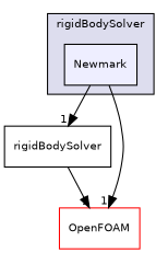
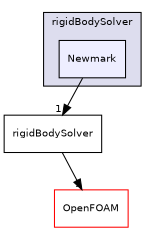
  digraph {
    compound=true
    node [fontname=Helvetica fontsize=10 shape=box]
    edge [headlabel=1 labeldistance=1.5 labelfontname=Helvetica labelfontsize=10]
    n1 [fillcolor="#eeeeff" label=Newmark pencolor=black style=filled]
    n2 [label=rigidBodySolver]
    n3 [color=red label=OpenFOAM]
    subgraph cluster_1 {
      bgcolor="#ddddee"
      fontname=Helvetica
      fontsize=10
      label=rigidBodySolver
      pencolor=black
      n1
    }
    n1 -> n2
-   n1 -> n3
    n2 -> n3
  }
